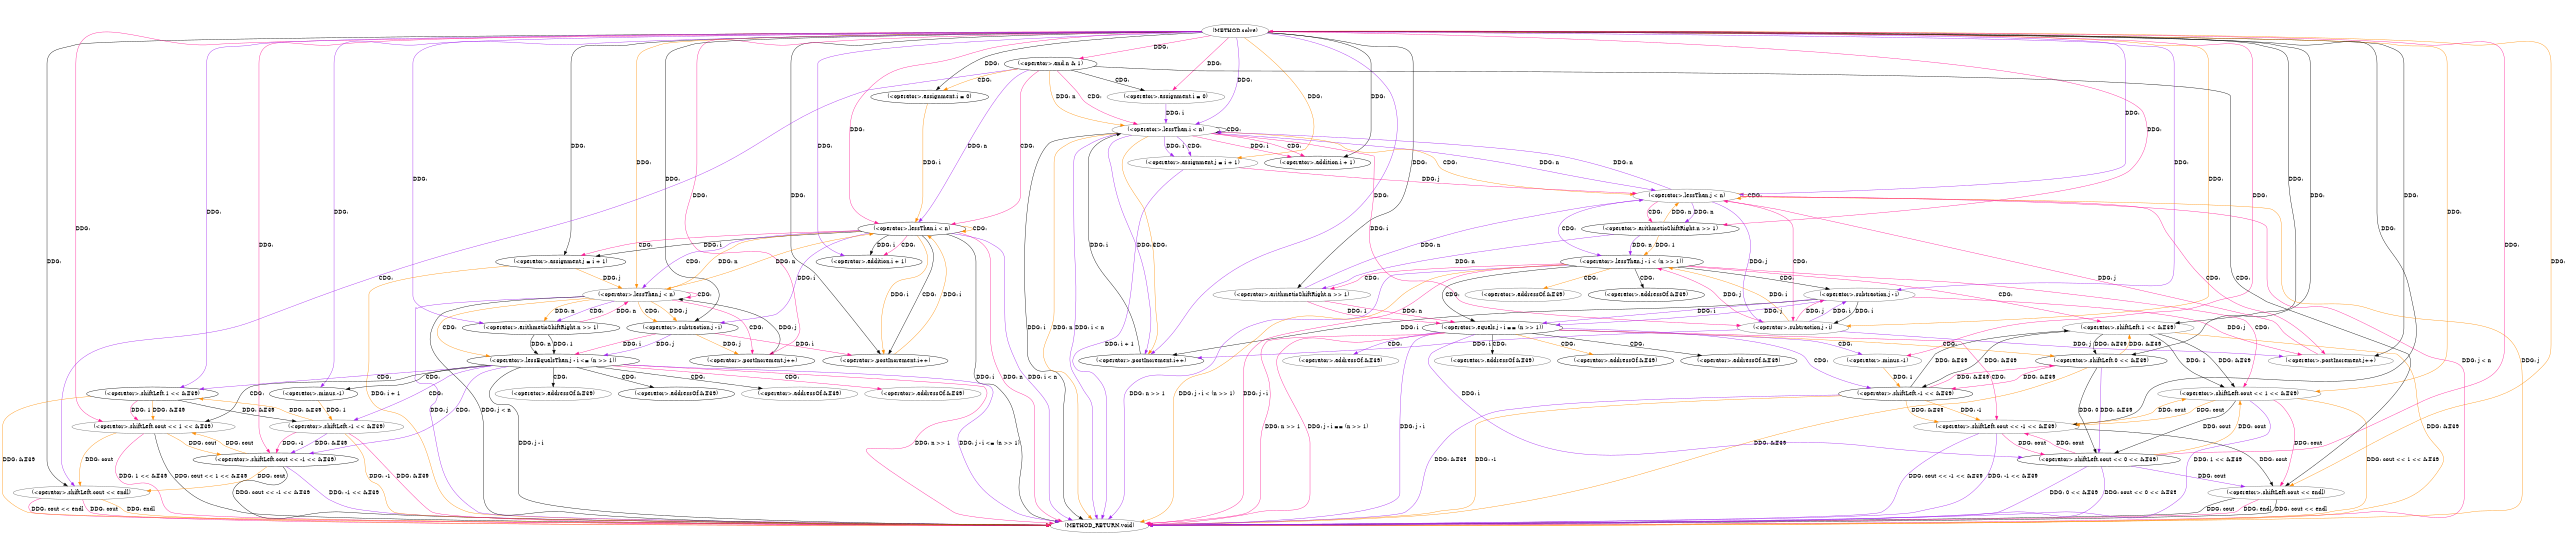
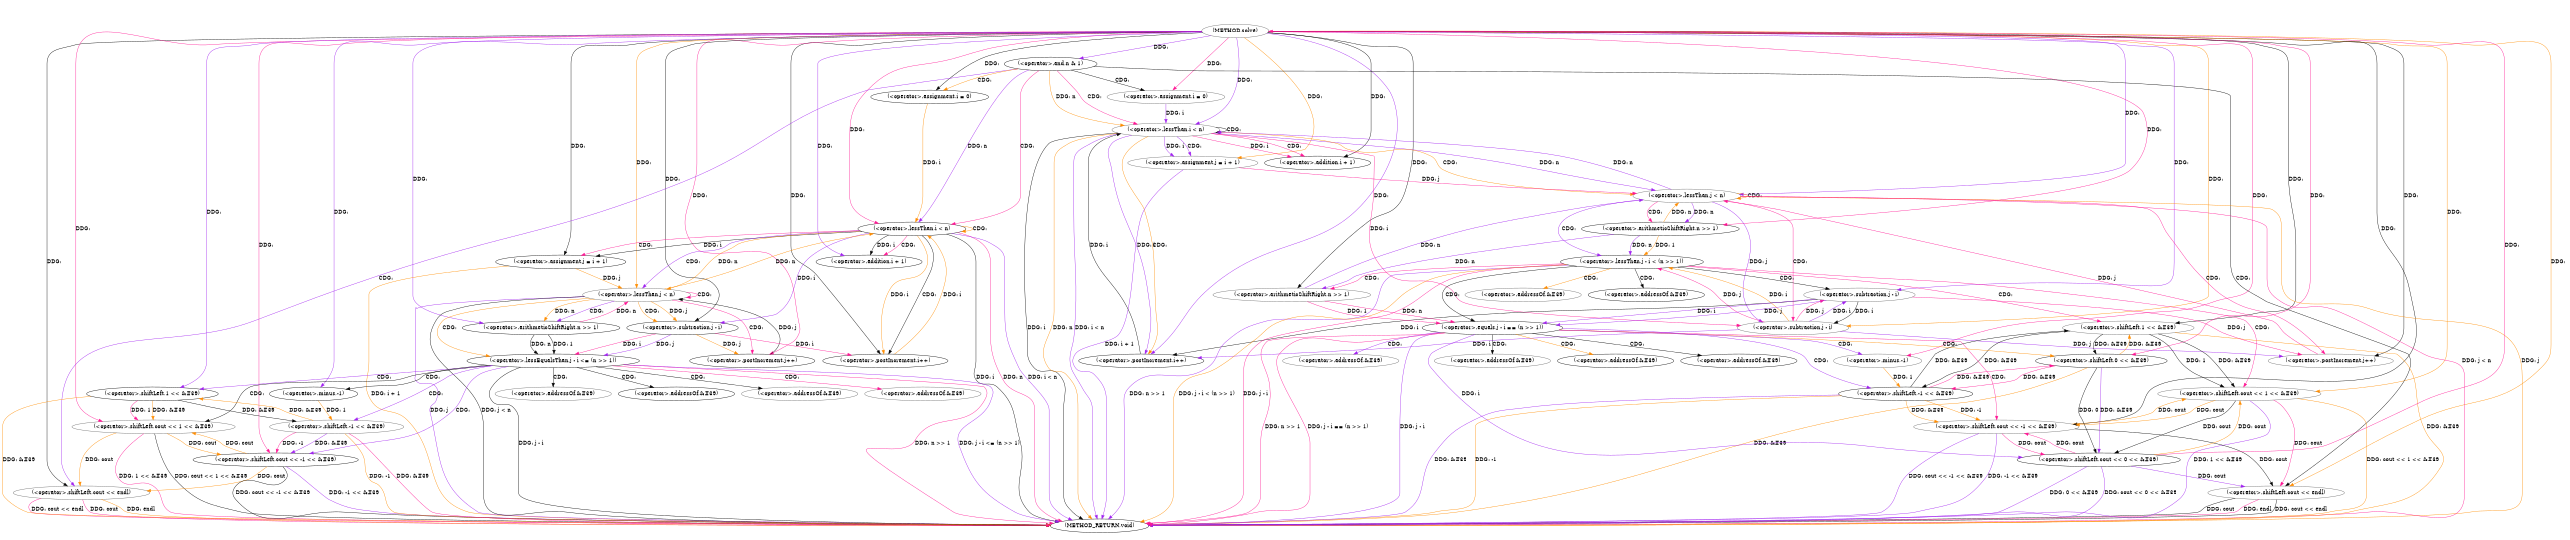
  digraph {
    node [color=black]
    edge [color=purple]
    n1 [color=gray40 label="(METHOD,solve)"]
    n2 [label="(<operator>.and,n & 1)"]
    n3 [color=gray40 label="(<operator>.shiftLeft,cout << endl)"]
    n4 [label="(<operator>.assignment,i = 0)"]
    n5 [label="(<operator>.lessThan,i < n)"]
    n6 [label="(<operator>.postIncrement,i++)"]
    n7 [color=gray40 label="(<operator>.shiftLeft,cout << endl)"]
    n8 [color=gray40 label="(<operator>.assignment,i = 0)"]
    n9 [color=gray40 label="(<operator>.lessThan,i < n)"]
    n10 [label="(<operator>.postIncrement,i++)"]
    n11 [label="(<operator>.assignment,j = i + 1)"]
    n12 [color=gray40 label="(<operator>.lessThan,j < n)"]
    n13 [label="(<operator>.postIncrement,j++)"]
    n14 [color=gray40 label="(<operator>.assignment,j = i + 1)"]
    n15 [color=gray40 label="(<operator>.lessThan,j < n)"]
    n16 [color=gray40 label="(<operator>.postIncrement,j++)"]
    n17 [label="(<operator>.addition,i + 1)"]
    n18 [color=gray40 label="(<operator>.shiftLeft,cout << 1 << &#39)"]
    n19 [label="(<operator>.addition,i + 1)"]
    n20 [label="(<operator>.subtraction,j - i)"]
    n21 [label="(<operator>.arithmeticShiftRight,n >> 1)"]
    n22 [label="(<operator>.shiftLeft,cout << -1 << &#39)"]
    n23 [color=gray40 label="(<operator>.shiftLeft,cout << 1 << &#39)"]
    n24 [label="(<operator>.shiftLeft,1 << &#39)"]
    n25 [color=gray40 label="(<operator>.subtraction,j - i)"]
    n26 [label="(<operator>.arithmeticShiftRight,n >> 1)"]
    n27 [color=gray40 label="(<operator>.shiftLeft,1 << &#39)"]
    n28 [label="(<operator>.minus,-1)"]
    n29 [color=gray40 label="(<operator>.subtraction,j - i)"]
    n30 [color=gray40 label="(<operator>.arithmeticShiftRight,n >> 1)"]
    n31 [color=gray40 label="(<operator>.shiftLeft,cout << -1 << &#39)"]
    n32 [label="(<operator>.shiftLeft,0 << &#39)"]
    n33 [color=gray40 label="(<operator>.minus,-1)"]
-   n34 [color=gray40 label="(METHOD_RETURN,void)"]
+   n34 [label="(METHOD_RETURN,void)"]
    n35 [label="(<operator>.lessEqualsThan,j - i <= (n >> 1))"]
    n36 [label="(<operator>.lessThan,j - i < (n >> 1))"]
    n37 [label="(<operator>.shiftLeft,cout << 0 << &#39)"]
    n38 [color=gray40 label="(<operator>.shiftLeft,-1 << &#39)"]
    n39 [label="(<operator>.shiftLeft,-1 << &#39)"]
    n40 [label="(<operator>.equals,j - i == (n >> 1))"]
    n41 [color=gray40 label="(<operator>.addressOf,&#39)"]
    n42 [label="(<operator>.addressOf,&#39)"]
    n43 [color=gray40 label="(<operator>.addressOf,&#39)"]
    n44 [color=gray40 label="(<operator>.addressOf,&#39)"]
    n45 [color=gray40 label="(<operator>.addressOf,&#39)"]
    n46 [label="(<operator>.addressOf,&#39)"]
    n47 [label="(<operator>.addressOf,&#39)"]
    n48 [color=gray40 label="(<operator>.addressOf,&#39)"]
    n49 [color=gray40 label="(<operator>.addressOf,&#39)"]
    n50 [label="(<operator>.addressOf,&#39)"]
-   n1 -> n2 [color=deeppink label="DDG: "]
+   n1 -> n2 [label="DDG: "]
    n1 -> n3 [color=black label="DDG: "]
    n1 -> n4 [color=black label="DDG: "]
    n1 -> n5 [color=deeppink label="DDG: "]
    n1 -> n6 [color=black label="DDG: "]
    n1 -> n7 [color=darkorange label="DDG: "]
    n1 -> n8 [color=deeppink label="DDG: "]
    n1 -> n9 [label="DDG: "]
    n1 -> n10 [label="DDG: "]
    n1 -> n11 [color=black label="DDG: "]
    n1 -> n12 [color=darkorange label="DDG: "]
    n1 -> n13 [color=deeppink label="DDG: "]
    n1 -> n14 [color=darkorange label="DDG: "]
    n1 -> n15 [label="DDG: "]
    n1 -> n16 [color=black label="DDG: "]
    n1 -> n17 [label="DDG: "]
    n1 -> n18 [color=deeppink label="DDG: "]
    n1 -> n19 [color=black label="DDG: "]
    n1 -> n20 [color=black label="DDG: "]
    n1 -> n21 [label="DDG: "]
    n1 -> n22 [color=deeppink label="DDG: "]
    n1 -> n23 [color=darkorange label="DDG: "]
    n1 -> n24 [label="DDG: "]
    n1 -> n25 [color=darkorange label="DDG: "]
    n1 -> n26 [color=deeppink label="DDG: "]
    n1 -> n27 [color=black label="DDG: "]
    n1 -> n28 [label="DDG: "]
    n1 -> n29 [label="DDG: "]
    n1 -> n30 [color=black label="DDG: "]
    n1 -> n31 [color=black label="DDG: "]
-   n1 -> n32 [color=black label="DDG: "]
+   n1 -> n32 [color=deeppink label="DDG: "]
    n1 -> n33 [color=deeppink label="DDG: "]
    n2 -> n3 [label="CDG: "]
    n2 -> n4 [color=darkorange label="CDG: "]
    n2 -> n5 [label="DDG: n"]
    n2 -> n5 [color=deeppink label="CDG: "]
    n2 -> n7 [color=black label="CDG: "]
    n2 -> n8 [color=black label="CDG: "]
    n2 -> n9 [color=darkorange label="DDG: n"]
    n2 -> n9 [color=deeppink label="CDG: "]
    n3 -> n34 [color=deeppink label="DDG: cout"]
    n3 -> n34 [color=darkorange label="DDG: endl"]
    n3 -> n34 [color=deeppink label="DDG: cout << endl"]
    n4 -> n5 [color=darkorange label="DDG: i"]
    n5 -> n5 [color=darkorange label="CDG: "]
    n5 -> n6 [color=darkorange label="DDG: i"]
    n5 -> n6 [color=black label="CDG: "]
    n5 -> n11 [color=black label="DDG: i"]
    n5 -> n11 [color=deeppink label="CDG: "]
    n5 -> n12 [color=darkorange label="DDG: n"]
    n5 -> n12 [label="CDG: "]
    n5 -> n17 [color=black label="DDG: i"]
    n5 -> n17 [color=deeppink label="CDG: "]
    n5 -> n20 [label="DDG: i"]
    n5 -> n34 [color=black label="DDG: i"]
    n5 -> n34 [color=deeppink label="DDG: n"]
    n5 -> n34 [label="DDG: i < n"]
    n6 -> n5 [color=darkorange label="DDG: i"]
    n7 -> n34 [color=black label="DDG: cout"]
    n7 -> n34 [color=deeppink label="DDG: endl"]
    n7 -> n34 [color=black label="DDG: cout << endl"]
    n8 -> n9 [label="DDG: i"]
    n9 -> n9 [color=black label="CDG: "]
    n9 -> n10 [label="DDG: i"]
    n9 -> n10 [color=darkorange label="CDG: "]
    n9 -> n14 [label="DDG: i"]
    n9 -> n14 [label="CDG: "]
    n9 -> n15 [label="DDG: n"]
    n9 -> n15 [color=darkorange label="CDG: "]
    n9 -> n19 [color=deeppink label="DDG: i"]
    n9 -> n19 [color=deeppink label="CDG: "]
    n9 -> n25 [color=deeppink label="DDG: i"]
    n9 -> n34 [color=black label="DDG: i"]
    n9 -> n34 [color=darkorange label="DDG: n"]
    n9 -> n34 [label="DDG: i < n"]
    n10 -> n9 [color=black label="DDG: i"]
    n11 -> n12 [color=darkorange label="DDG: j"]
    n11 -> n34 [color=darkorange label="DDG: i + 1"]
    n12 -> n5 [color=darkorange label="DDG: n"]
    n12 -> n12 [color=deeppink label="CDG: "]
    n12 -> n13 [color=deeppink label="CDG: "]
    n12 -> n20 [color=darkorange label="DDG: j"]
    n12 -> n20 [color=darkorange label="CDG: "]
    n12 -> n21 [color=darkorange label="DDG: n"]
    n12 -> n21 [label="CDG: "]
    n12 -> n34 [label="DDG: j"]
    n12 -> n34 [color=black label="DDG: j < n"]
    n12 -> n35 [color=darkorange label="CDG: "]
    n13 -> n12 [color=black label="DDG: j"]
    n14 -> n15 [color=deeppink label="DDG: j"]
    n14 -> n34 [label="DDG: i + 1"]
    n15 -> n9 [label="DDG: n"]
    n15 -> n15 [color=darkorange label="CDG: "]
    n15 -> n16 [color=deeppink label="CDG: "]
    n15 -> n25 [label="DDG: j"]
    n15 -> n25 [color=deeppink label="CDG: "]
    n15 -> n26 [label="DDG: n"]
    n15 -> n26 [color=deeppink label="CDG: "]
    n15 -> n34 [color=darkorange label="DDG: j"]
    n15 -> n34 [color=deeppink label="DDG: j < n"]
    n15 -> n36 [label="CDG: "]
    n16 -> n15 [color=deeppink label="DDG: j"]
    n18 -> n3 [color=darkorange label="DDG: cout"]
    n18 -> n22 [color=darkorange label="DDG: cout"]
    n18 -> n34 [color=deeppink label="DDG: 1 << &#39"]
    n18 -> n34 [color=black label="DDG: cout << 1 << &#39"]
    n20 -> n6 [color=deeppink label="DDG: i"]
    n20 -> n13 [color=darkorange label="DDG: j"]
    n20 -> n35 [color=deeppink label="DDG: i"]
    n20 -> n35 [label="DDG: j"]
    n21 -> n12 [color=deeppink label="DDG: n"]
    n21 -> n35 [color=black label="DDG: 1"]
    n21 -> n35 [color=black label="DDG: n"]
    n22 -> n3 [color=darkorange label="DDG: cout"]
    n22 -> n18 [color=darkorange label="DDG: cout"]
    n22 -> n34 [label="DDG: -1 << &#39"]
    n22 -> n34 [color=black label="DDG: cout << -1 << &#39"]
    n23 -> n7 [color=deeppink label="DDG: cout"]
    n23 -> n31 [color=darkorange label="DDG: cout"]
    n23 -> n34 [label="DDG: 1 << &#39"]
    n23 -> n34 [color=darkorange label="DDG: cout << 1 << &#39"]
    n23 -> n37 [color=black label="DDG: cout"]
    n24 -> n18 [color=darkorange label="DDG: &#39"]
    n24 -> n18 [color=deeppink label="DDG: 1"]
    n24 -> n34 [color=darkorange label="DDG: &#39"]
    n24 -> n38 [color=black label="DDG: &#39"]
    n25 -> n10 [label="DDG: i"]
    n25 -> n16 [label="DDG: j"]
    n25 -> n29 [color=deeppink label="DDG: j"]
    n25 -> n29 [label="DDG: i"]
    n25 -> n36 [color=deeppink label="DDG: j"]
    n25 -> n36 [color=darkorange label="DDG: i"]
    n26 -> n15 [color=darkorange label="DDG: n"]
    n26 -> n30 [label="DDG: n"]
    n26 -> n36 [label="DDG: n"]
    n26 -> n36 [color=darkorange label="DDG: 1"]
    n27 -> n23 [color=black label="DDG: 1"]
    n27 -> n23 [color=black label="DDG: &#39"]
    n27 -> n32 [color=black label="DDG: &#39"]
    n27 -> n34 [color=darkorange label="DDG: &#39"]
    n27 -> n39 [color=black label="DDG: &#39"]
    n28 -> n38 [color=darkorange label="DDG: 1"]
    n29 -> n10 [color=black label="DDG: i"]
    n29 -> n16 [color=deeppink label="DDG: j"]
    n29 -> n25 [color=black label="DDG: i"]
    n29 -> n40 [label="DDG: i"]
    n29 -> n40 [label="DDG: j"]
    n30 -> n15 [label="DDG: n"]
    n30 -> n40 [color=deeppink label="DDG: n"]
    n30 -> n40 [color=deeppink label="DDG: 1"]
    n31 -> n7 [color=black label="DDG: cout"]
    n31 -> n23 [color=darkorange label="DDG: cout"]
    n31 -> n34 [label="DDG: -1 << &#39"]
    n31 -> n34 [label="DDG: cout << -1 << &#39"]
    n31 -> n37 [color=deeppink label="DDG: cout"]
    n32 -> n27 [color=darkorange label="DDG: &#39"]
    n32 -> n34 [color=darkorange label="DDG: &#39"]
    n32 -> n37 [label="DDG: &#39"]
    n32 -> n37 [color=black label="DDG: 0"]
    n32 -> n39 [color=deeppink label="DDG: &#39"]
    n33 -> n39 [color=darkorange label="DDG: 1"]
    n35 -> n18 [color=black label="CDG: "]
    n35 -> n22 [label="CDG: "]
    n35 -> n24 [label="CDG: "]
    n35 -> n28 [color=black label="CDG: "]
    n35 -> n34 [color=black label="DDG: j - i"]
    n35 -> n34 [color=deeppink label="DDG: n >> 1"]
    n35 -> n34 [label="DDG: j - i <= (n >> 1)"]
    n35 -> n38 [label="CDG: "]
    n35 -> n41 [color=black label="CDG: "]
    n35 -> n42 [color=black label="CDG: "]
    n35 -> n43 [color=black label="CDG: "]
    n35 -> n44 [color=deeppink label="CDG: "]
    n36 -> n23 [color=deeppink label="CDG: "]
    n36 -> n27 [color=deeppink label="CDG: "]
    n36 -> n29 [color=black label="CDG: "]
    n36 -> n30 [color=deeppink label="CDG: "]
    n36 -> n34 [color=deeppink label="DDG: j - i"]
    n36 -> n34 [label="DDG: n >> 1"]
    n36 -> n34 [color=darkorange label="DDG: j - i < (n >> 1)"]
    n36 -> n40 [color=black label="CDG: "]
    n36 -> n45 [color=darkorange label="CDG: "]
    n36 -> n46 [color=black label="CDG: "]
    n37 -> n1 [color=deeppink label="DDG: "]
    n37 -> n7 [label="DDG: cout"]
    n37 -> n23 [color=darkorange label="DDG: cout"]
    n37 -> n31 [color=deeppink label="DDG: cout"]
    n37 -> n34 [label="DDG: 0 << &#39"]
    n37 -> n34 [label="DDG: cout << 0 << &#39"]
    n38 -> n22 [label="DDG: &#39"]
    n38 -> n22 [color=deeppink label="DDG: -1"]
    n38 -> n24 [color=darkorange label="DDG: &#39"]
    n38 -> n34 [color=darkorange label="DDG: -1"]
    n38 -> n34 [color=deeppink label="DDG: &#39"]
    n39 -> n27 [color=black label="DDG: &#39"]
    n39 -> n31 [color=darkorange label="DDG: -1"]
    n39 -> n31 [color=darkorange label="DDG: &#39"]
    n39 -> n32 [color=deeppink label="DDG: &#39"]
    n39 -> n34 [color=darkorange label="DDG: -1"]
    n39 -> n34 [label="DDG: &#39"]
    n40 -> n31 [color=deeppink label="CDG: "]
    n40 -> n32 [color=darkorange label="CDG: "]
    n40 -> n33 [label="CDG: "]
    n40 -> n34 [label="DDG: j - i"]
    n40 -> n34 [color=deeppink label="DDG: n >> 1"]
    n40 -> n34 [color=deeppink label="DDG: j - i == (n >> 1)"]
    n40 -> n37 [label="DDG: i"]
    n40 -> n39 [label="CDG: "]
    n40 -> n47 [color=black label="CDG: "]
    n40 -> n48 [label="CDG: "]
    n40 -> n49 [color=black label="CDG: "]
    n40 -> n50 [color=darkorange label="CDG: "]
  }
